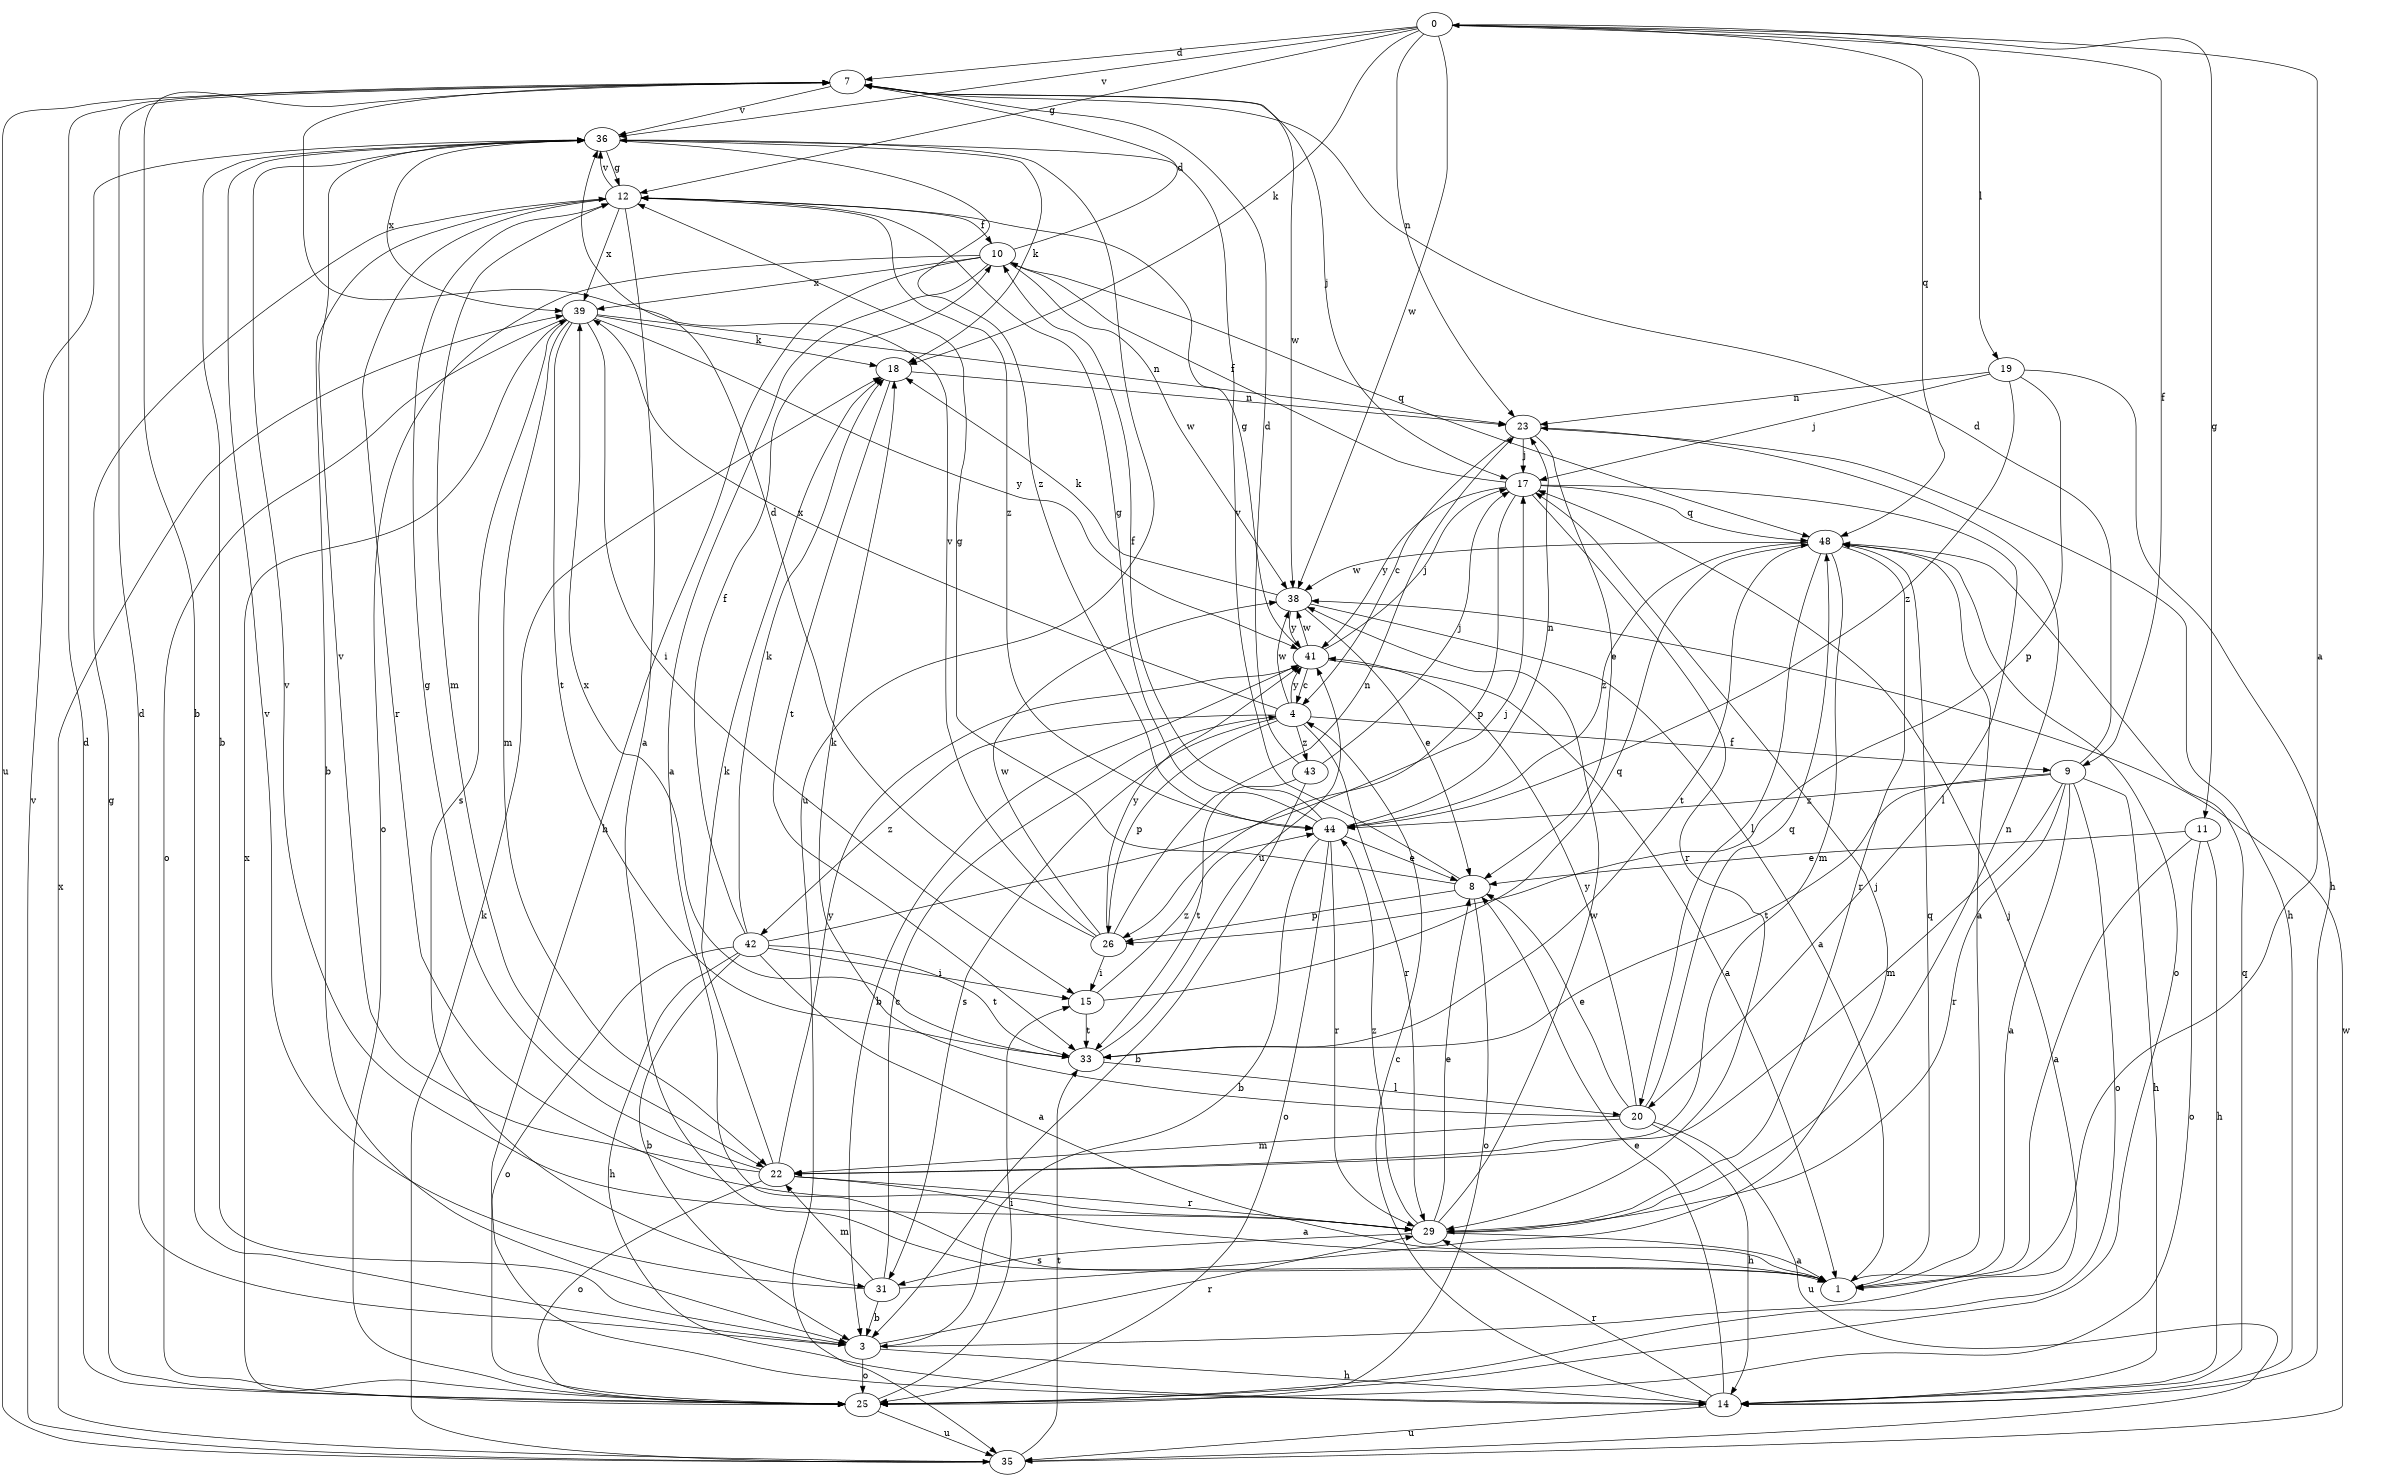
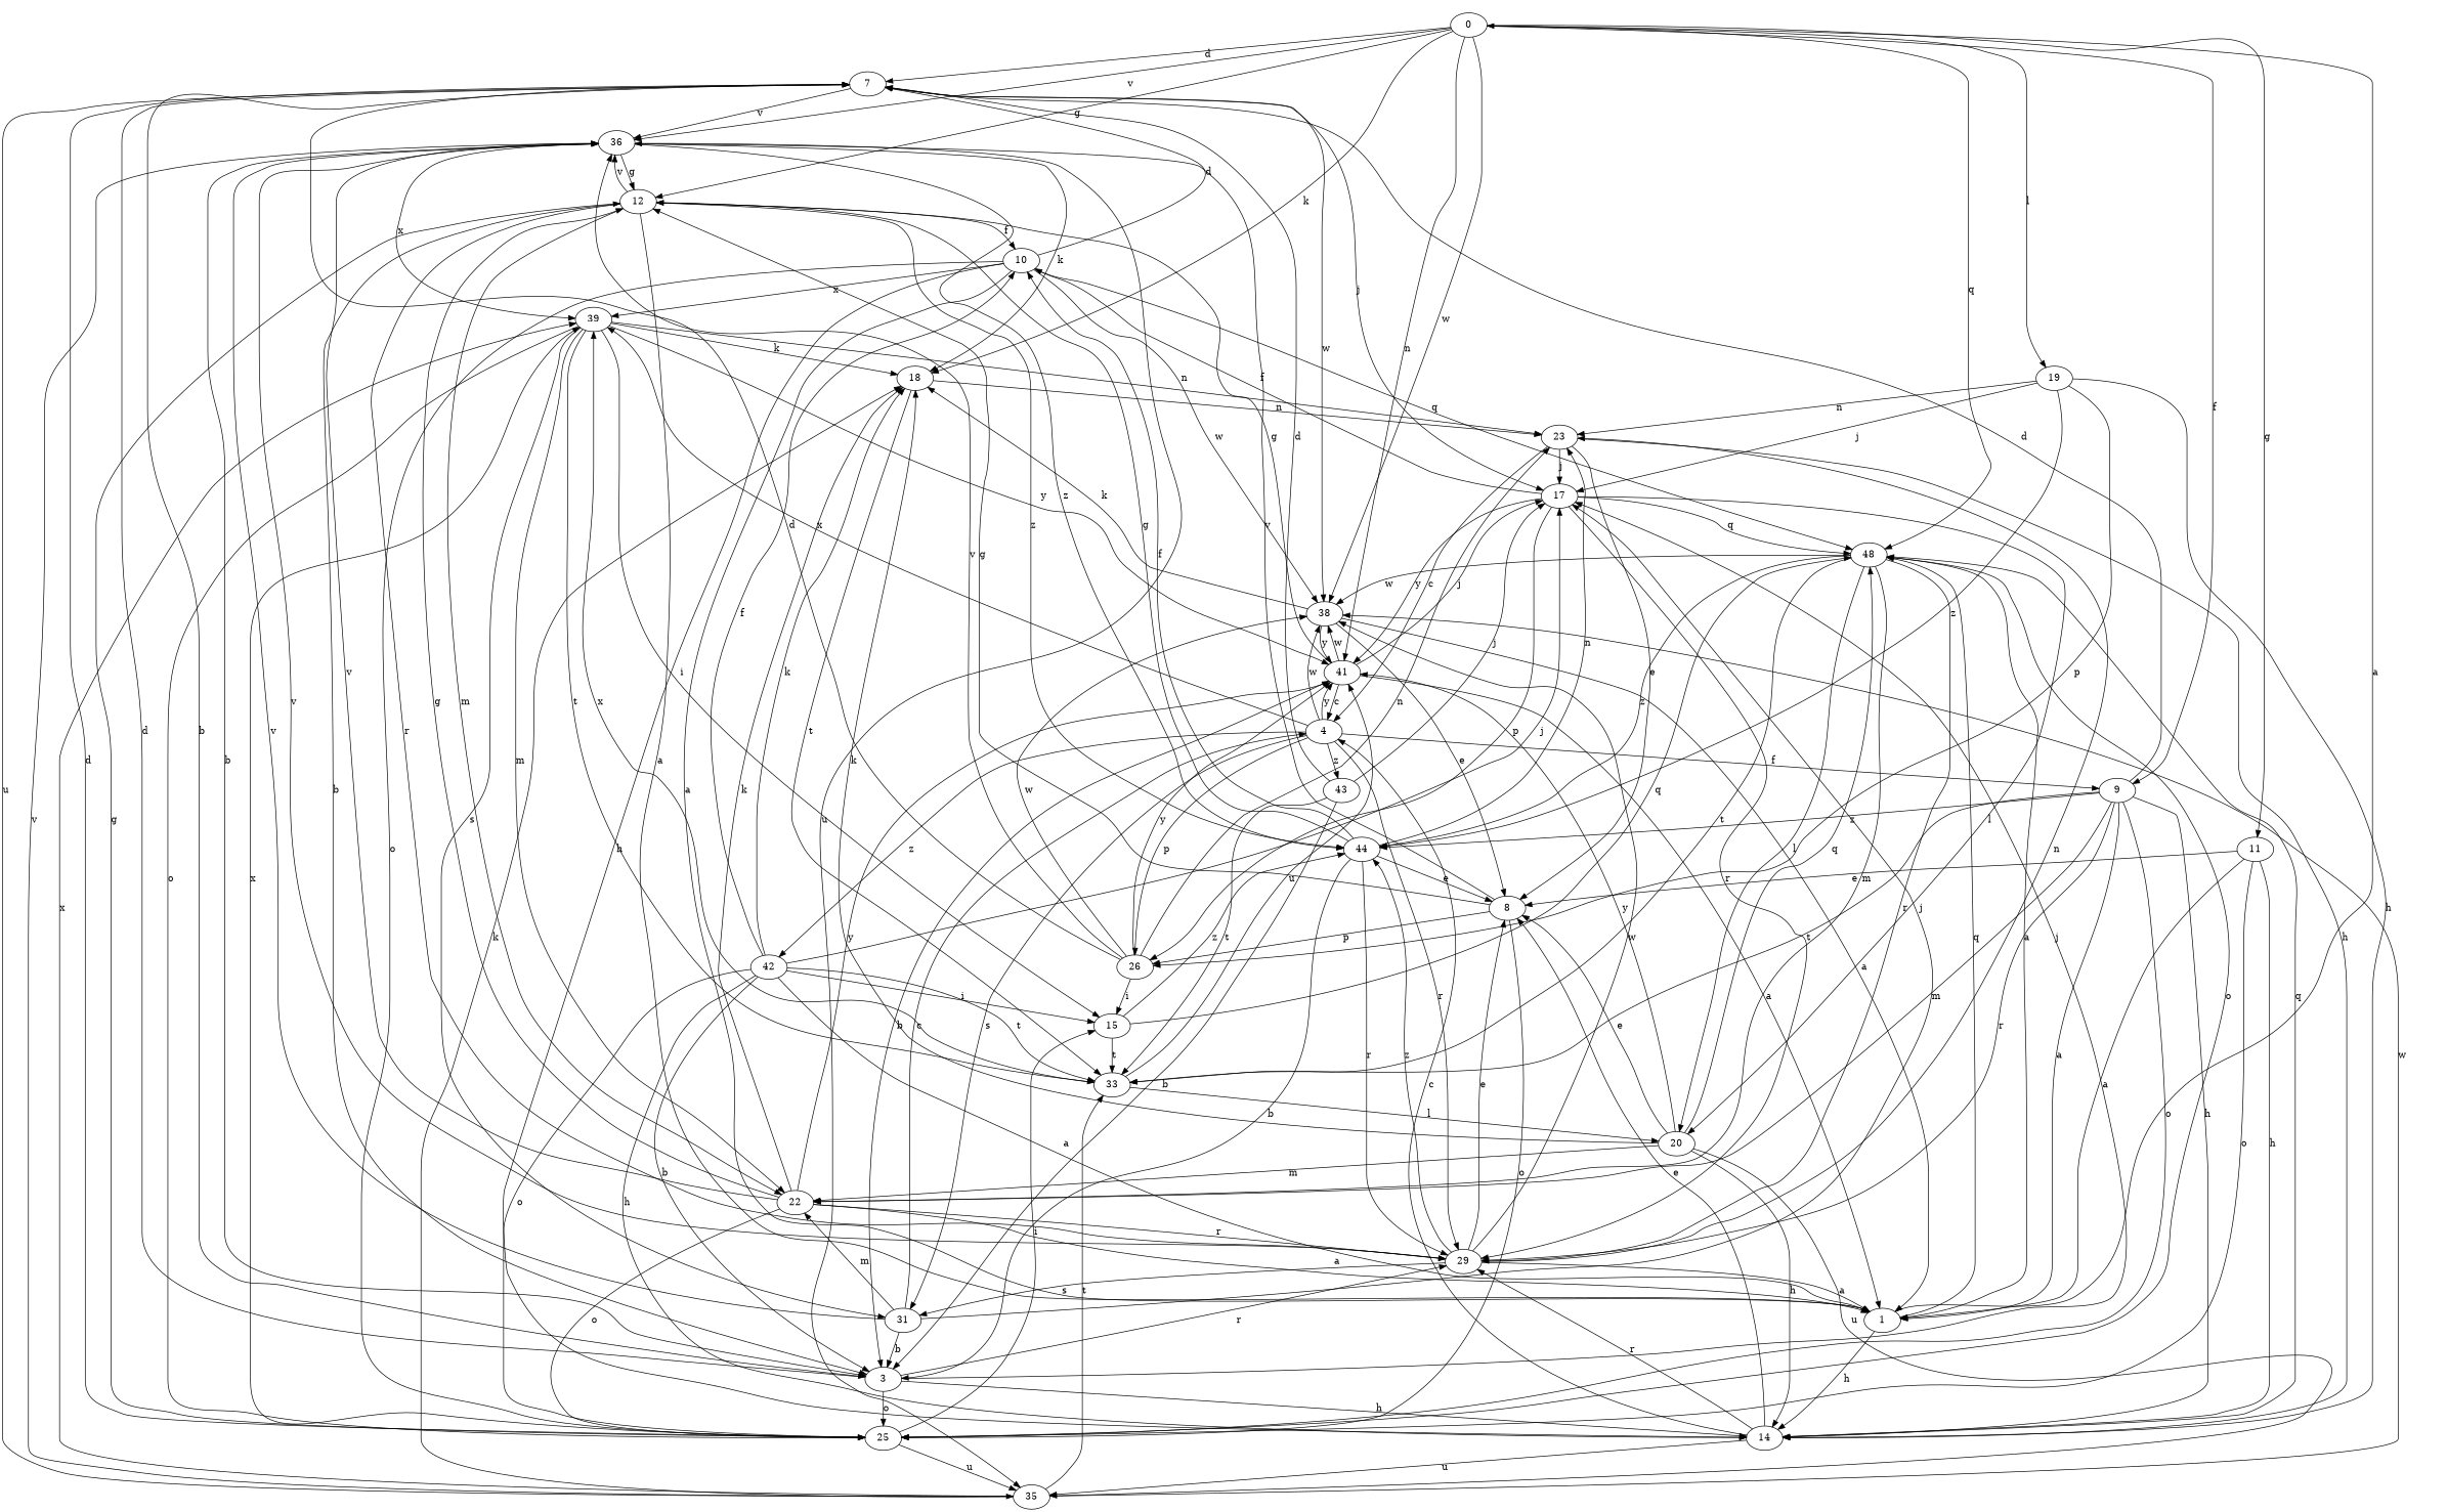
  strict digraph {
    0
    7
    9
    11
    12
    18
    19
    23
    n9 [label=48]
    36
    38
    3
    17
    35
    1
    14
    25
    29
    22
    33
    44
    8
    39
    10
    26
    4
    20
    41
    15
    31
    42
    43
    0 -> 7 [label=d]
    0 -> 9 [label=f]
    0 -> 11 [label=g]
    0 -> 12 [label=g]
    0 -> 18 [label=k]
    0 -> 19 [label=l]
-   0 -> 23 [label=n]
+   0 -> 41 [label=n]
    0 -> n9 [label=q]
    0 -> 36 [label=v]
    0 -> 38 [label=w]
    7 -> 36 [label=v]
    7 -> 38 [label=w]
    7 -> 3 [label=b]
    7 -> 17 [label=j]
    7 -> 35 [label=u]
    9 -> 7 [label=d]
    9 -> 1 [label=a]
    9 -> 14 [label=h]
    9 -> 25 [label=o]
    9 -> 29 [label=r]
    9 -> 22 [label=m]
    9 -> 33 [label=t]
    9 -> 44 [label=z]
    11 -> 1 [label=a]
    11 -> 14 [label=h]
    11 -> 25 [label=o]
    11 -> 8 [label=e]
    12 -> 36 [label=v]
    12 -> 3 [label=b]
    12 -> 1 [label=a]
    12 -> 29 [label=r]
    12 -> 22 [label=m]
    12 -> 44 [label=z]
-   12 -> 39 [label=x]
    12 -> 10 [label=f]
    18 -> 23 [label=n]
    18 -> 33 [label=t]
    19 -> 23 [label=n]
    19 -> 17 [label=j]
    19 -> 14 [label=h]
    19 -> 44 [label=z]
    19 -> 26 [label=p]
    23 -> 17 [label=j]
    23 -> 14 [label=h]
    23 -> 8 [label=e]
    23 -> 4 [label=c]
    n9 -> 38 [label=w]
    n9 -> 1 [label=a]
    n9 -> 25 [label=o]
    n9 -> 29 [label=r]
    n9 -> 22 [label=m]
    n9 -> 33 [label=t]
    n9 -> 44 [label=z]
    n9 -> 20 [label=l]
    36 -> 12 [label=g]
    36 -> 18 [label=k]
    36 -> 3 [label=b]
    36 -> 35 [label=u]
    36 -> 44 [label=z]
    36 -> 39 [label=x]
    38 -> 18 [label=k]
    38 -> 1 [label=a]
    38 -> 8 [label=e]
    38 -> 41 [label=y]
    3 -> 7 [label=d]
    3 -> 17 [label=j]
    3 -> 14 [label=h]
    3 -> 25 [label=o]
    3 -> 29 [label=r]
    17 -> n9 [label=q]
    17 -> 29 [label=r]
    17 -> 10 [label=f]
    17 -> 26 [label=p]
    17 -> 20 [label=l]
    17 -> 41 [label=y]
    35 -> 18 [label=k]
    35 -> 36 [label=v]
    35 -> 38 [label=w]
    35 -> 33 [label=t]
    35 -> 39 [label=x]
    1 -> 0 [label=a]
    1 -> n9 [label=q]
+   1 -> 14 [label=h]
    14 -> n9 [label=q]
    14 -> 35 [label=u]
    14 -> 29 [label=r]
    14 -> 8 [label=e]
    14 -> 4 [label=c]
    25 -> 7 [label=d]
    25 -> 12 [label=g]
    25 -> 35 [label=u]
    25 -> 39 [label=x]
    25 -> 15 [label=i]
    29 -> 23 [label=n]
    29 -> 36 [label=v]
    29 -> 38 [label=w]
    29 -> 1 [label=a]
    29 -> 44 [label=z]
    29 -> 8 [label=e]
    29 -> 31 [label=s]
    22 -> 12 [label=g]
    22 -> 18 [label=k]
    22 -> 36 [label=v]
    22 -> 1 [label=a]
    22 -> 25 [label=o]
    22 -> 29 [label=r]
    22 -> 41 [label=y]
    33 -> 39 [label=x]
    33 -> 20 [label=l]
    33 -> 41 [label=u]
    44 -> 12 [label=g]
    44 -> 23 [label=n]
    44 -> 3 [label=b]
-   44 -> 25 [label=o]
    44 -> 29 [label=r]
    44 -> 8 [label=e]
    44 -> 10 [label=f]
    8 -> 12 [label=g]
    8 -> 36 [label=v]
    8 -> 25 [label=o]
    8 -> 26 [label=p]
    39 -> 18 [label=k]
    39 -> 23 [label=n]
    39 -> 25 [label=o]
    39 -> 22 [label=m]
    39 -> 33 [label=t]
    39 -> 41 [label=y]
    39 -> 15 [label=i]
    39 -> 31 [label=s]
    10 -> 7 [label=d]
    10 -> n9 [label=q]
    10 -> 38 [label=w]
    10 -> 1 [label=a]
    10 -> 14 [label=h]
    10 -> 25 [label=o]
    10 -> 39 [label=x]
    26 -> 7 [label=d]
    26 -> 23 [label=n]
    26 -> 36 [label=v]
    26 -> 38 [label=w]
    26 -> 41 [label=y]
    26 -> 15 [label=i]
    4 -> 9 [label=f]
    4 -> 38 [label=w]
    4 -> 29 [label=r]
    4 -> 39 [label=x]
    4 -> 26 [label=p]
    4 -> 41 [label=y]
    4 -> 31 [label=s]
    4 -> 42 [label=z]
    4 -> 43 [label=z]
    20 -> 18 [label=k]
    20 -> n9 [label=q]
    20 -> 35 [label=u]
    20 -> 14 [label=h]
    20 -> 22 [label=m]
    20 -> 8 [label=e]
    20 -> 41 [label=y]
    41 -> 12 [label=g]
    41 -> 38 [label=w]
    41 -> 3 [label=b]
    41 -> 17 [label=j]
    41 -> 1 [label=a]
    41 -> 4 [label=c]
    15 -> n9 [label=q]
    15 -> 33 [label=t]
    15 -> 44 [label=z]
    31 -> 36 [label=v]
    31 -> 3 [label=b]
    31 -> 17 [label=j]
    31 -> 22 [label=m]
    31 -> 4 [label=c]
    42 -> 18 [label=k]
    42 -> 3 [label=b]
    42 -> 17 [label=j]
    42 -> 1 [label=a]
    42 -> 14 [label=h]
    42 -> 25 [label=o]
    42 -> 33 [label=t]
    42 -> 10 [label=f]
    42 -> 15 [label=i]
    43 -> 7 [label=d]
    43 -> 3 [label=b]
    43 -> 17 [label=j]
    43 -> 33 [label=t]
  }
